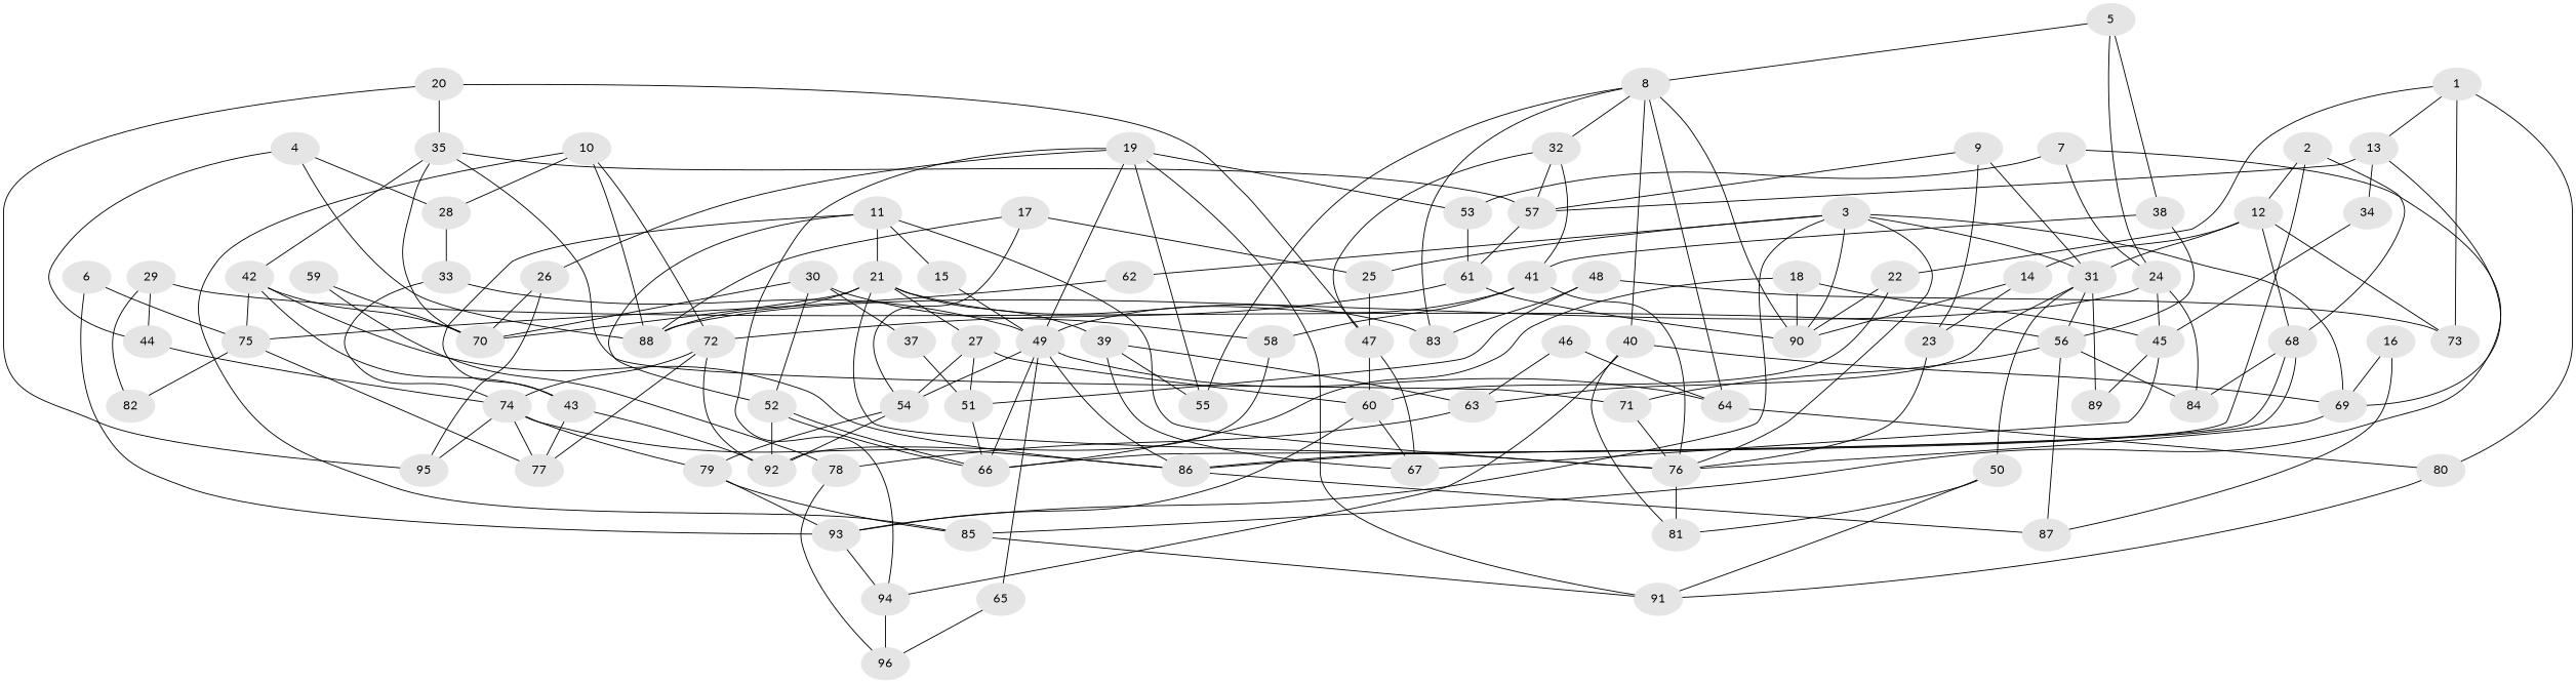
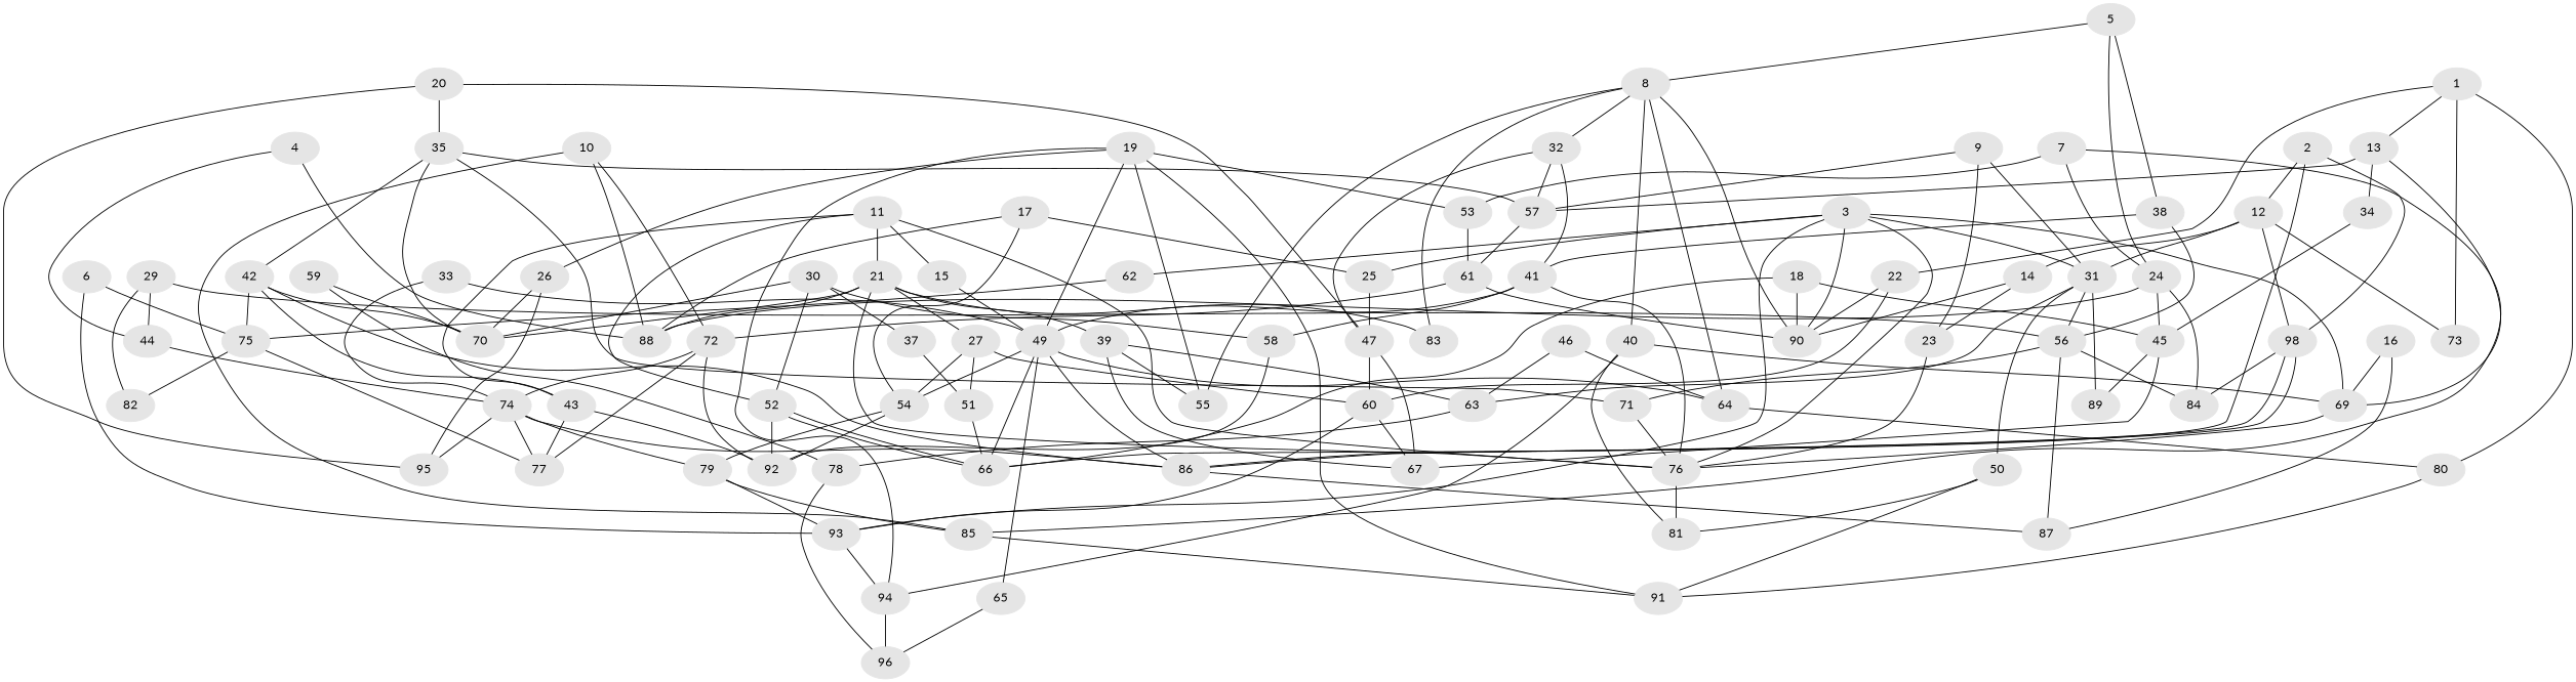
  graph {
    fontname=Lato
    node [color=gray90 fontname=Lato style=filled]
    edge [fontname=Lato]
    1
    13
    22
    73
    80
    69
    57
    34
    90
    60
    91
    2
    12
    66
-   68
+   68 [label=98]
    31
    14
    84
    86
    3
    25
    62
    76
    93
    47
    56
    50
    63
    89
    75
    81
    94
    4
-   28
    44
    88
    33
    74
    5
    8
    24
    38
    32
    40
    55
    64
    83
    45
    41
    6
    82
    77
    7
    53
    85
    61
    9
    23
    10
    72
    92
    11
    15
    21
    43
    52
    49
    27
    39
    70
    54
    65
    16
    87
    17
    79
    18
    67
    19
    26
    95
    96
    20
    35
    42
    71
    51
    59
    78
    29
    30
    37
    58
    46
-   48
    1 -- 13
    1 -- 22
    1 -- 73
    1 -- 80
    13 -- 69
    13 -- 57
    13 -- 34
    22 -- 90
    22 -- 60
    80 -- 91
    69 -- 76
    57 -- 61
    34 -- 45
    60 -- 93
    60 -- 67
    2 -- 12
    2 -- 66
    2 -- 68
    12 -- 73
    12 -- 68
    12 -- 31
    12 -- 14
    68 -- 84
    68 -- 86
    68 -- 86
    31 -- 56
    31 -- 50
    31 -- 63
    31 -- 89
    14 -- 90
    14 -- 23
    86 -- 87
    3 -- 69
    3 -- 90
    3 -- 31
    3 -- 25
    3 -- 62
    3 -- 76
    3 -- 93
    25 -- 47
    62 -- 75
    76 -- 81
    93 -- 94
    47 -- 60
    47 -- 67
    56 -- 84
    56 -- 87
    56 -- 71
    50 -- 91
    50 -- 81
    63 -- 78
    75 -- 82
    75 -- 77
    94 -- 96
-   4 -- 28
    4 -- 44
    4 -- 88
-   28 -- 33
    44 -- 74
    33 -- 74
    33 -- 49
    74 -- 86
    74 -- 77
    74 -- 79
    74 -- 95
    5 -- 8
    5 -- 24
    5 -- 38
    8 -- 90
    8 -- 32
    8 -- 40
    8 -- 55
    8 -- 64
    8 -- 83
    24 -- 84
    24 -- 88
    24 -- 45
    38 -- 56
    38 -- 41
    32 -- 57
    32 -- 47
    32 -- 41
    40 -- 69
    40 -- 81
    40 -- 94
    64 -- 80
    45 -- 89
    45 -- 67
    41 -- 76
    41 -- 49
    41 -- 58
    6 -- 93
    6 -- 75
    7 -- 24
    7 -- 53
    7 -- 85
    53 -- 61
    85 -- 91
    61 -- 90
    61 -- 72
    9 -- 57
    9 -- 31
    9 -- 23
    23 -- 76
-   10 -- 28
    10 -- 88
    10 -- 85
    10 -- 72
    72 -- 74
    72 -- 77
    72 -- 92
    11 -- 76
    11 -- 15
    11 -- 21
    11 -- 43
    11 -- 52
    15 -- 49
    21 -- 76
    21 -- 88
    21 -- 83
    21 -- 27
    21 -- 39
    21 -- 70
    43 -- 77
    43 -- 92
    52 -- 66
    52 -- 66
    52 -- 92
    49 -- 66
    49 -- 86
    49 -- 64
    49 -- 54
    49 -- 65
    27 -- 60
    27 -- 54
    27 -- 51
    39 -- 63
    39 -- 55
    39 -- 67
    54 -- 92
    54 -- 79
    65 -- 96
    16 -- 69
    16 -- 87
    17 -- 25
    17 -- 88
    17 -- 54
    79 -- 93
    79 -- 85
    18 -- 90
    18 -- 66
    18 -- 45
    19 -- 91
    19 -- 94
    19 -- 55
    19 -- 53
    19 -- 49
    19 -- 26
    26 -- 70
    26 -- 95
    20 -- 47
    20 -- 95
    20 -- 35
    35 -- 57
    35 -- 70
    35 -- 42
    35 -- 71
    42 -- 86
    42 -- 75
    42 -- 43
    42 -- 70
    71 -- 76
    51 -- 66
    59 -- 70
    59 -- 78
    78 -- 96
    29 -- 56
    29 -- 44
    29 -- 82
    30 -- 52
    30 -- 70
    30 -- 37
    30 -- 58
    37 -- 51
    58 -- 92
    46 -- 63
    46 -- 64
-   48 -- 73
-   48 -- 83
-   48 -- 51
  }
